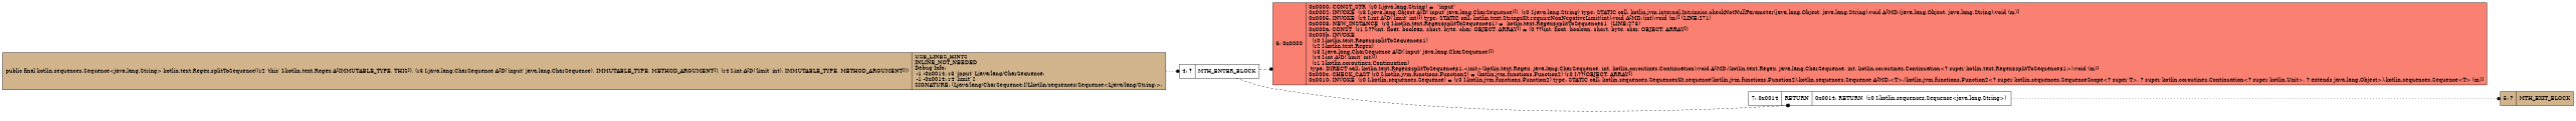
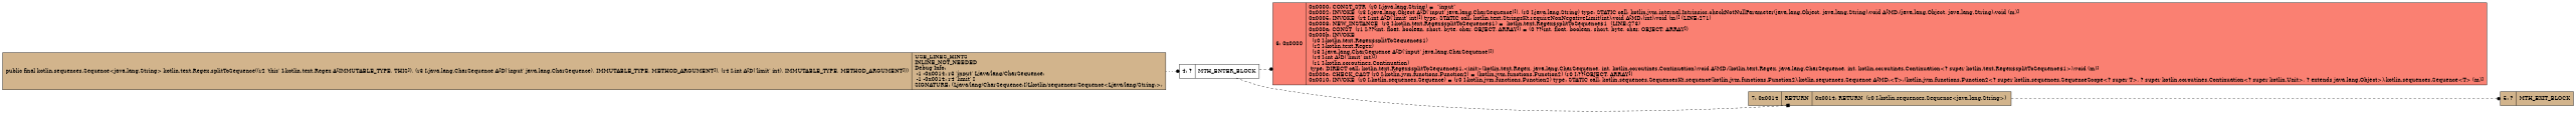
  digraph {
    rankdir=LR
    node [fillcolor=white shape=record style=filled]
    edge [arrowhead=dot style=dashed]
    n1 [label="{4\:\ ?|MTH_ENTER_BLOCK\l}"]
    n2 [fillcolor=salmon label="{6\:\ 0x0000|0x0000: CONST_STR  (r0 I:java.lang.String) =  \"input\" \l0x0002: INVOKE  (r3 I:java.lang.Object A[D('input' java.lang.CharSequence)]), (r0 I:java.lang.String) type: STATIC call: kotlin.jvm.internal.Intrinsics.checkNotNullParameter(java.lang.Object, java.lang.String):void A[MD:(java.lang.Object, java.lang.String):void (m)]\l0x0005: INVOKE  (r4 I:int A[D('limit' int)]) type: STATIC call: kotlin.text.StringsKt.requireNonNegativeLimit(int):void A[MD:(int):void (m)] (LINE:271)\l0x0008: NEW_INSTANCE  (r0 I:kotlin.text.Regex$splitToSequence$1) =  kotlin.text.Regex$splitToSequence$1  (LINE:273)\l0x000a: CONST  (r1 I:??[int, float, boolean, short, byte, char, OBJECT, ARRAY]) = (0 ??[int, float, boolean, short, byte, char, OBJECT, ARRAY]) \l0x000b: INVOKE  \l  (r0 I:kotlin.text.Regex$splitToSequence$1)\l  (r2 I:kotlin.text.Regex)\l  (r3 I:java.lang.CharSequence A[D('input' java.lang.CharSequence)])\l  (r4 I:int A[D('limit' int)])\l  (r1 I:kotlin.coroutines.Continuation)\l type: DIRECT call: kotlin.text.Regex$splitToSequence$1.\<init\>(kotlin.text.Regex, java.lang.CharSequence, int, kotlin.coroutines.Continuation):void A[MD:(kotlin.text.Regex, java.lang.CharSequence, int, kotlin.coroutines.Continuation\<? super kotlin.text.Regex$splitToSequence$1\>):void (m)]\l0x000e: CHECK_CAST (r0 I:kotlin.jvm.functions.Function2) = (kotlin.jvm.functions.Function2) (r0 I:??[OBJECT, ARRAY]) \l0x0010: INVOKE  (r0 I:kotlin.sequences.Sequence) = (r0 I:kotlin.jvm.functions.Function2) type: STATIC call: kotlin.sequences.SequencesKt.sequence(kotlin.jvm.functions.Function2):kotlin.sequences.Sequence A[MD:\<T\>:(kotlin.jvm.functions.Function2\<? super kotlin.sequences.SequenceScope\<? super T\>, ? super kotlin.coroutines.Continuation\<? super kotlin.Unit\>, ? extends java.lang.Object\>):kotlin.sequences.Sequence\<T\> (m)]\l}"]
-   n3 [label="{7\:\ 0x0014|RETURN\l|0x0014: RETURN  (r0 I:kotlin.sequences.Sequence\<java.lang.String\>) \l}"]
+   n3 [fillcolor=tan label="{7\:\ 0x0014|RETURN\l|0x0014: RETURN  (r0 I:kotlin.sequences.Sequence\<java.lang.String\>) \l}"]
    n4 [fillcolor=tan label="{5\:\ ?|MTH_EXIT_BLOCK\l}"]
    n5 [fillcolor=tan label="{public final kotlin.sequences.Sequence\<java.lang.String\> kotlin.text.Regex.splitToSequence((r2 'this' I:kotlin.text.Regex A[IMMUTABLE_TYPE, THIS]), (r3 I:java.lang.CharSequence A[D('input' java.lang.CharSequence), IMMUTABLE_TYPE, METHOD_ARGUMENT]), (r4 I:int A[D('limit' int), IMMUTABLE_TYPE, METHOD_ARGUMENT]))  | USE_LINES_HINTS\lINLINE_NOT_NEEDED\lDebug Info:\l  \-1 \-0x0014: r3 'input' Ljava\/lang\/CharSequence;\l  \-1 \-0x0014: r4 'limit' I\lSIGNATURE: (Ljava\/lang\/CharSequence;I)Lkotlin\/sequences\/Sequence\<Ljava\/lang\/String;\>;\l}"]
    n1 -> n2
    n1 -> n3 [arrowhead=box]
-   n3 -> n4 [style=dotted]
+   n3 -> n4
    n5 -> n1 [style=dotted]
  }
